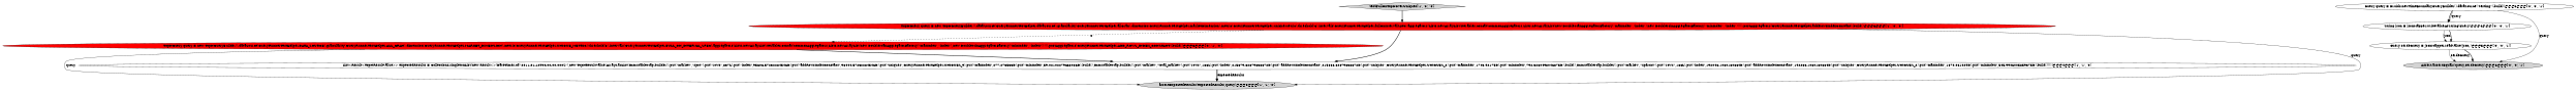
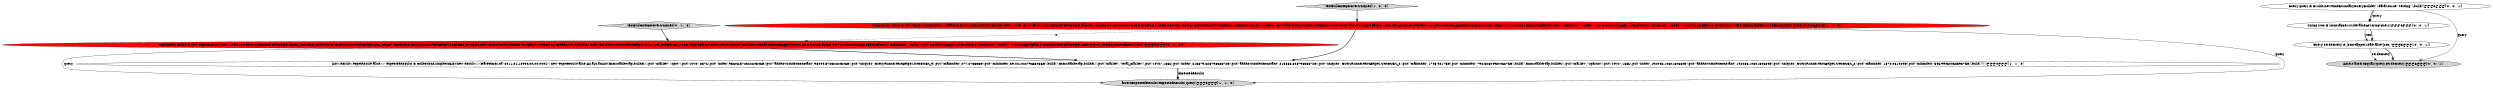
  digraph {
    node [fillcolor=lightgray shape=ellipse style=filled]
    edge [style=bold]
+   n1 [label="testFullOnTopNOverUniques['0', '1', '0']" shape=diamond]
    n2 [fillcolor=red label="TopNQuery query = new TopNQueryBuilder().dataSource(QueryRunnerTestHelper.DATA_SOURCE).granularity(QueryRunnerTestHelper.ALL_GRAN).dimension(QueryRunnerTestHelper.MARKET_DIMENSION).metric(QueryRunnerTestHelper.UNIQUE_METRIC).threshold(3).intervals(QueryRunnerTestHelper.FULL_ON_INTERVAL_SPEC).aggregators(Lists.newArrayList(Iterables.concat(commonAggregators,Lists.newArrayList(new DoubleMaxAggregatorFactory(\"maxIndex\",\"index\"),new DoubleMinAggregatorFactory(\"minIndex\",\"index\"))))).postAggregators(QueryRunnerTestHelper.ADD_ROWS_INDEX_CONSTANT).build()@@@3@@@['0', '1', '0']"]
    n3 [fillcolor=white label="List<Result<TopNResultValue>> expectedResults = Collections.singletonList(new Result<>(DateTimes.of(\"2011-01-12T00:00:00.000Z\"),new TopNResultValue(Arrays.asList(ImmutableMap.builder().put(\"market\",\"spot\").put(\"rows\",837L).put(\"index\",95606.57232284546D).put(\"addRowsIndexConstant\",96444.57232284546D).put(\"uniques\",QueryRunnerTestHelper.UNIQUES_9).put(\"maxIndex\",277.273533D).put(\"minIndex\",59.02102279663086D).build(),ImmutableMap.builder().put(\"market\",\"total_market\").put(\"rows\",186L).put(\"index\",215679.82879638672D).put(\"addRowsIndexConstant\",215866.82879638672D).put(\"uniques\",QueryRunnerTestHelper.UNIQUES_2).put(\"maxIndex\",1743.92175D).put(\"minIndex\",792.3260498046875D).build(),ImmutableMap.builder().put(\"market\",\"upfront\").put(\"rows\",186L).put(\"index\",192046.1060180664D).put(\"addRowsIndexConstant\",192233.1060180664D).put(\"uniques\",QueryRunnerTestHelper.UNIQUES_2).put(\"maxIndex\",1870.061029D).put(\"minIndex\",545.9906005859375D).build()))))@@@4@@@['1', '1', '0']"]
    n4 [label="assertExpectedResults(expectedResults,query)@@@5@@@['1', '1', '0']"]
    n5 [fillcolor=white label="String json = jsonMapper.writeValueAsString(query)@@@4@@@['0', '0', '1']"]
    n6 [fillcolor=white label="Query serdeQuery = jsonMapper.readValue(json,)@@@5@@@['0', '0', '1']"]
    n7 [label="Assert.assertEquals(query,serdeQuery)@@@6@@@['0', '0', '1']"]
    n8 [fillcolor=white label="Query query = Druids.newTimeBoundaryQueryBuilder().dataSource(\"testing\").build()@@@3@@@['0', '0', '1']"]
    n9 [fillcolor=red label="TopNQuery query = new TopNQueryBuilder().dataSource(QueryRunnerTestHelper.dataSource).granularity(QueryRunnerTestHelper.allGran).dimension(QueryRunnerTestHelper.marketDimension).metric(QueryRunnerTestHelper.uniqueMetric).threshold(3).intervals(QueryRunnerTestHelper.fullOnIntervalSpec).aggregators(Lists.newArrayList(Iterables.concat(commonAggregators,Lists.newArrayList(new DoubleMaxAggregatorFactory(\"maxIndex\",\"index\"),new DoubleMinAggregatorFactory(\"minIndex\",\"index\"))))).postAggregators(QueryRunnerTestHelper.addRowsIndexConstant).build()@@@3@@@['1', '0', '0']"]
    n10 [label="testFullOnTopNOverUniques['1', '0', '0']" shape=diamond]
+   n1 -> n2
    n2 -> n3
    n2 -> n4 [label=query style=solid]
    n3 -> n4
    n3 -> n4 [label=expectedResults style=solid]
    n5 -> n6 [label=json style=solid]
    n5 -> n6
    n6 -> n7 [label=serdeQuery style=solid]
    n6 -> n7
    n8 -> n5
    n8 -> n5 [label=query style=solid]
    n8 -> n7 [label=query style=solid]
    n9 -> n2 [label=0 style=dashed]
    n9 -> n3
    n9 -> n4 [label=query style=solid]
    n10 -> n9
  }
